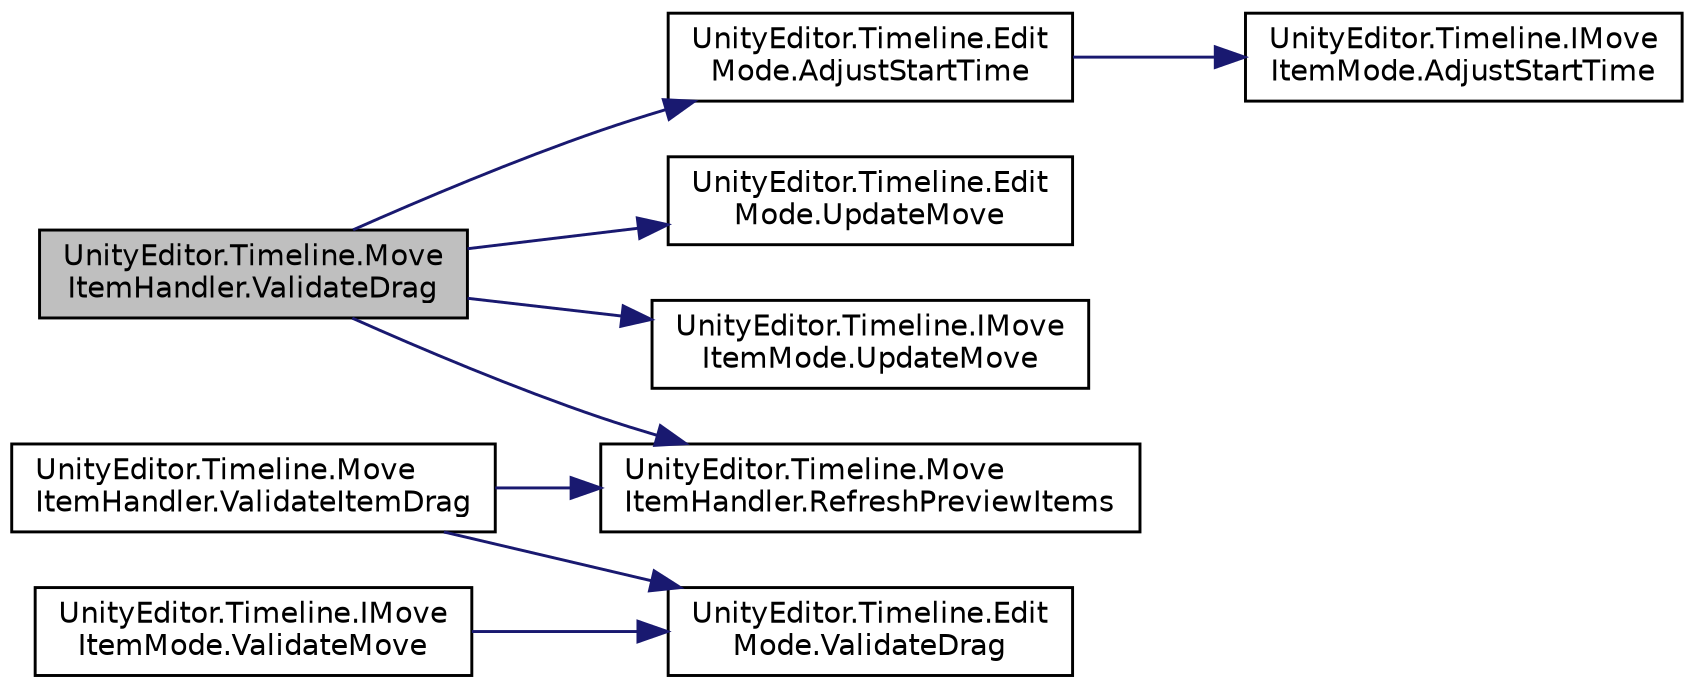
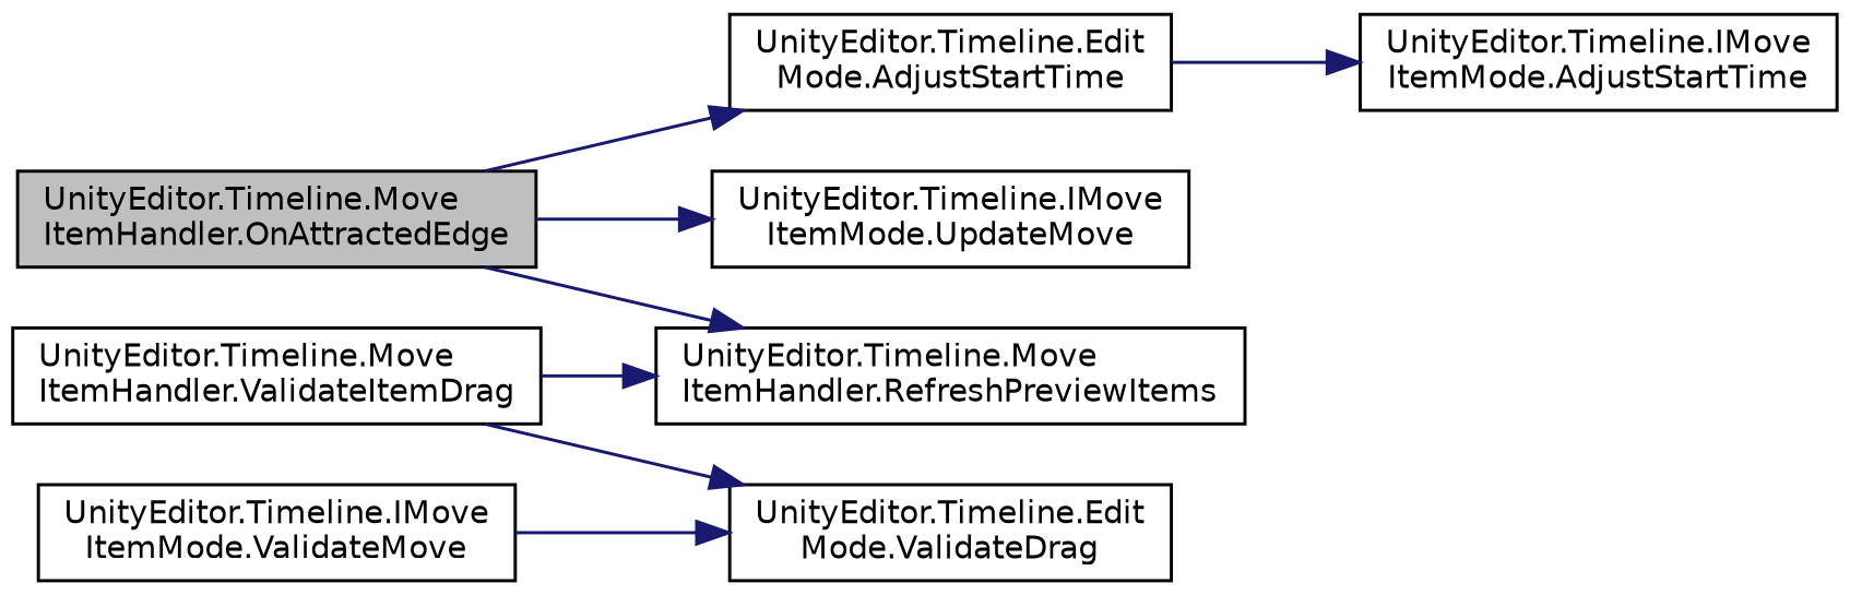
  digraph {
    rankdir=LR
    node [color=black fillcolor=white fontname=Helvetica fontsize=10 shape=record style=filled]
    edge [color=midnightblue fontname=Helvetica fontsize=10 labelfontname=Helvetica labelfontsize=10 style=solid]
-   n1 [fillcolor=grey75 fontcolor=black height=0.2 label="UnityEditor.Timeline.Move\lItemHandler.ValidateDrag" width=0.4]
+   n1 [fillcolor=grey75 fontcolor=black height=0.2 label="UnityEditor.Timeline.Move\lItemHandler.OnAttractedEdge" width=0.4]
    n2 [height=0.2 label="UnityEditor.Timeline.Edit\lMode.AdjustStartTime" width=0.4]
    n3 [height=0.2 label="UnityEditor.Timeline.Move\lItemHandler.RefreshPreviewItems" width=0.4]
-   n4 [height=0.2 label="UnityEditor.Timeline.Edit\lMode.UpdateMove" width=0.4]
    n5 [height=0.2 label="UnityEditor.Timeline.IMove\lItemMode.UpdateMove" width=0.4]
    n6 [height=0.2 label="UnityEditor.Timeline.IMove\lItemMode.AdjustStartTime" width=0.4]
    n7 [height=0.2 label="UnityEditor.Timeline.Move\lItemHandler.ValidateItemDrag" width=0.4]
    n8 [height=0.2 label="UnityEditor.Timeline.Edit\lMode.ValidateDrag" width=0.4]
    n9 [height=0.2 label="UnityEditor.Timeline.IMove\lItemMode.ValidateMove" width=0.4]
    n1 -> n2
    n1 -> n3
-   n1 -> n4
    n1 -> n5
    n2 -> n6
    n7 -> n3
    n7 -> n8
    n9 -> n8
  }
